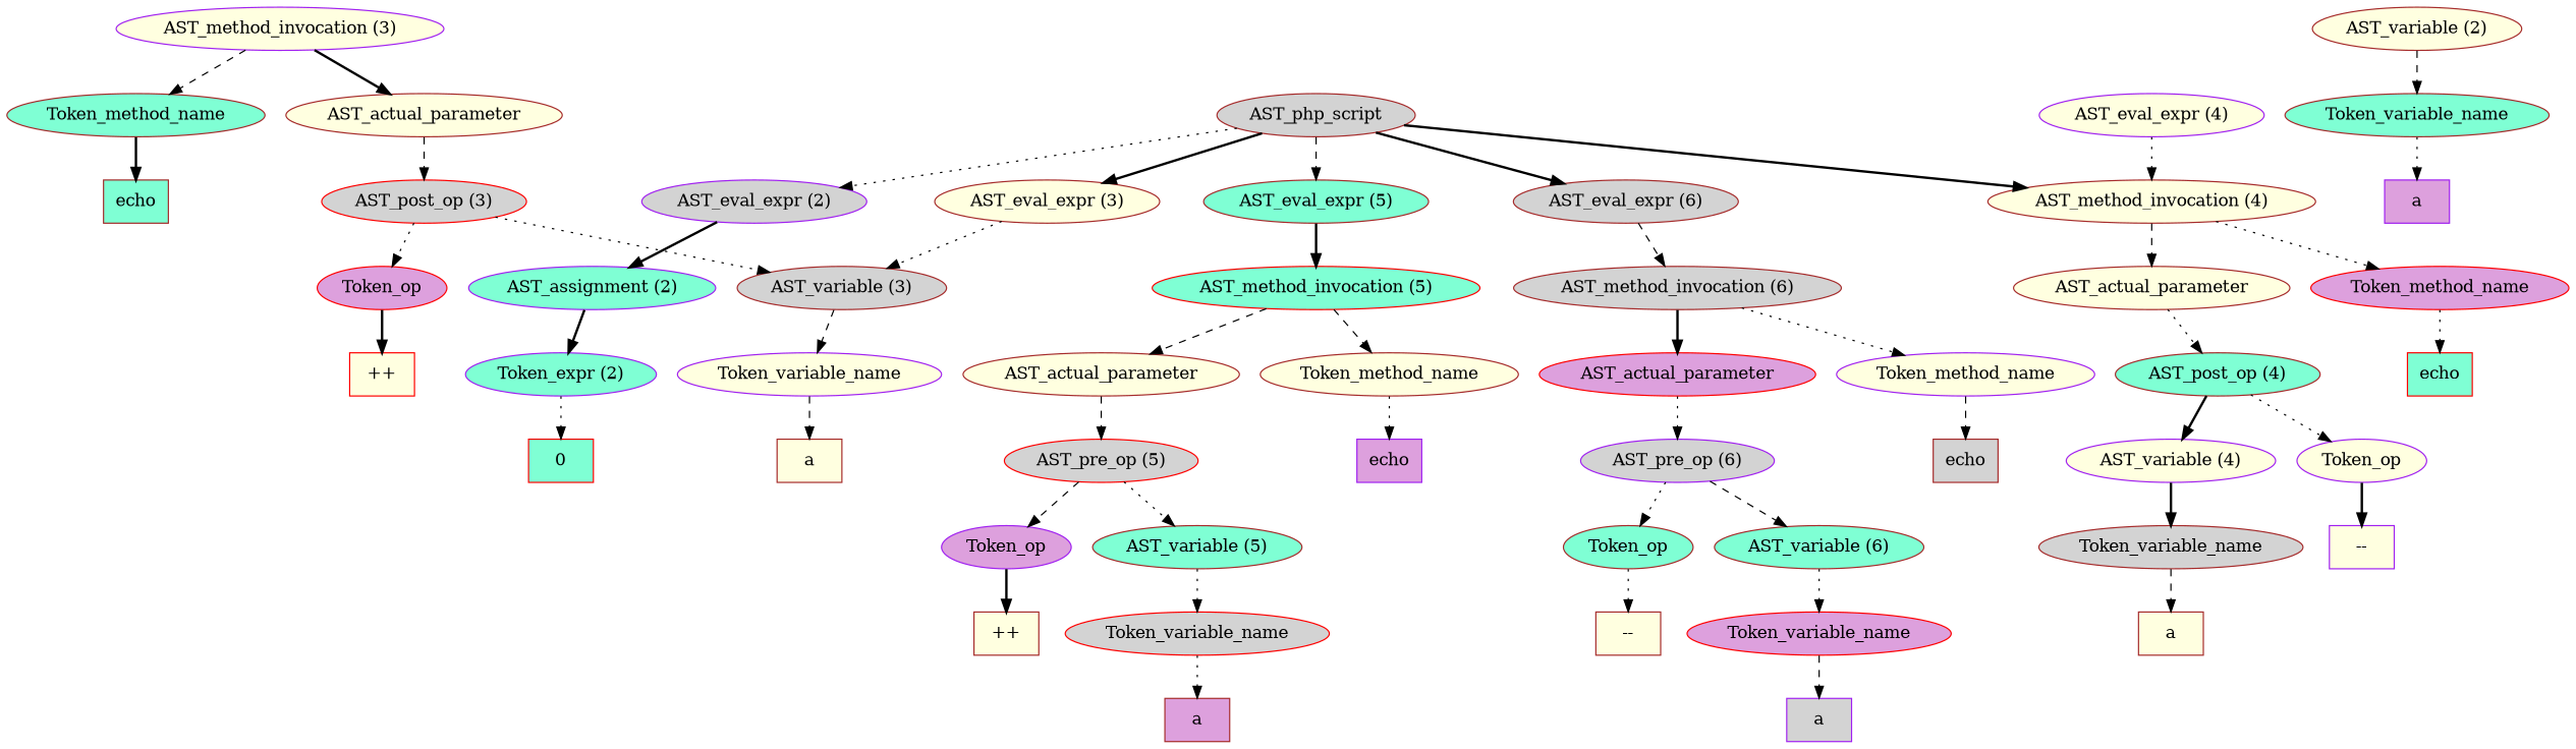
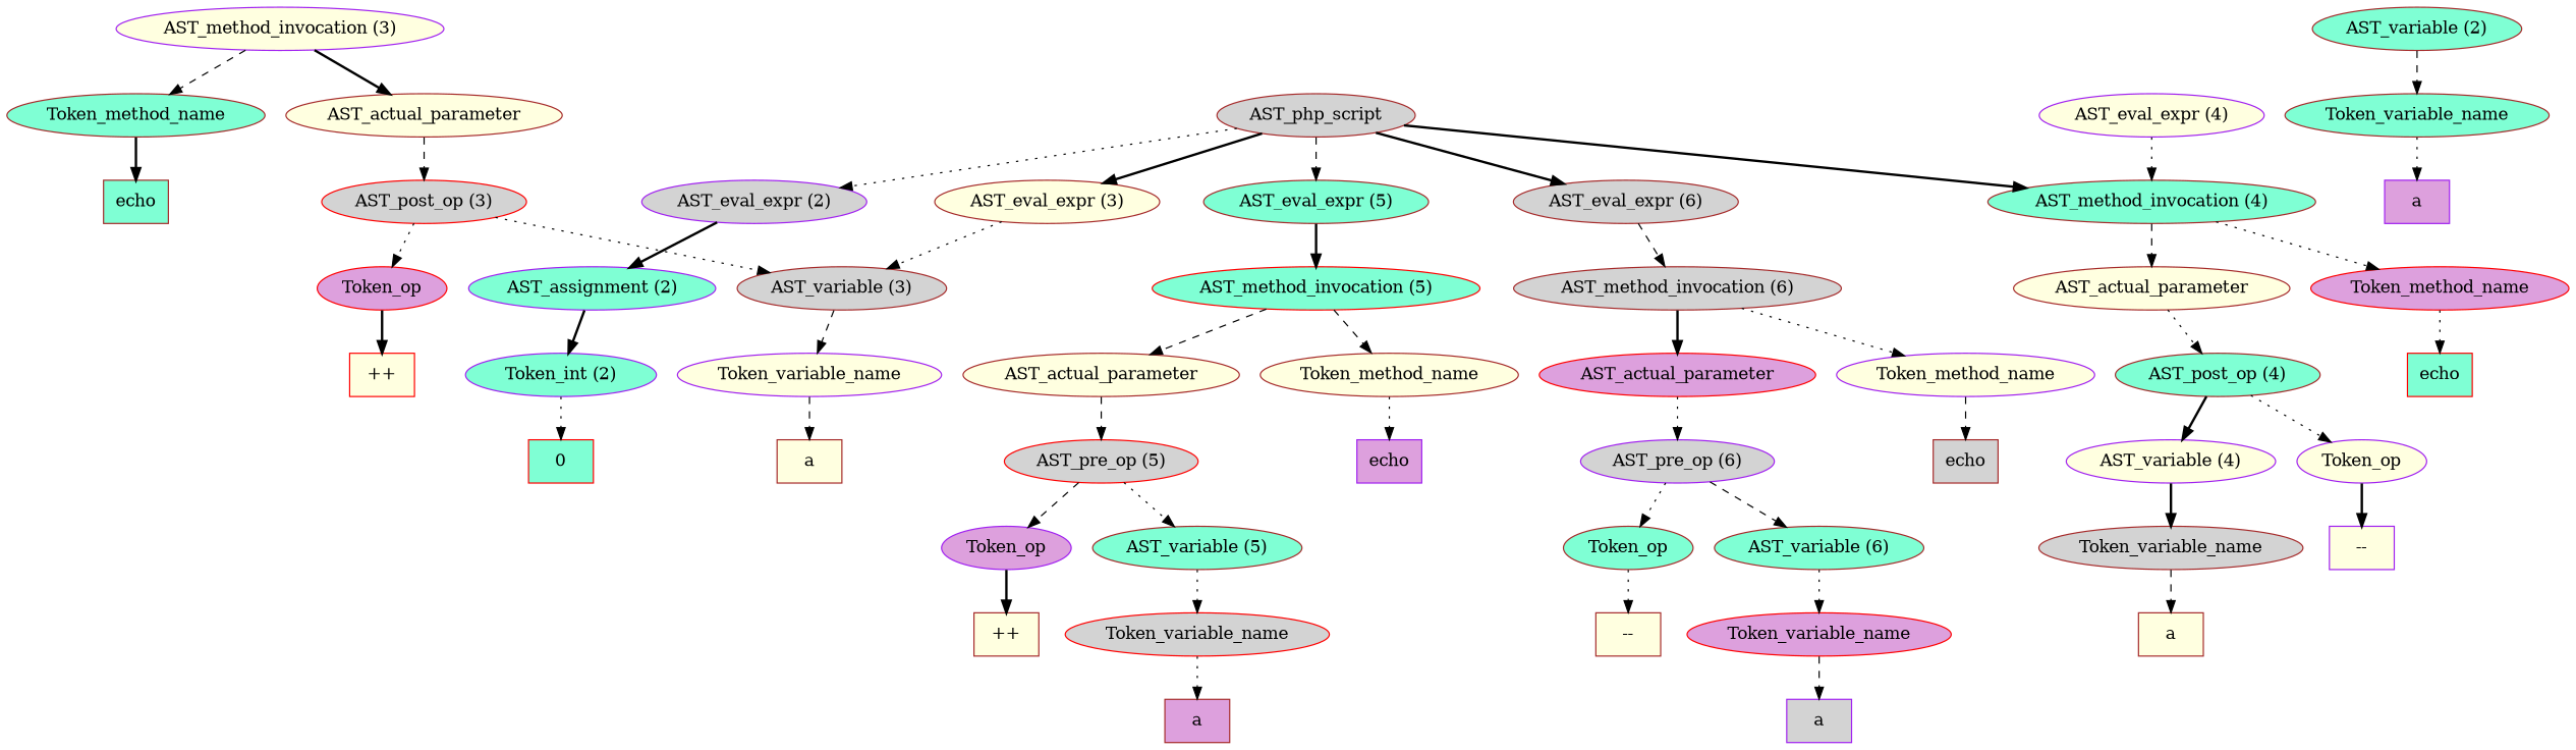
  digraph {
    node [color=brown fillcolor=lightyellow style=filled]
    edge [style=dotted]
    n1 [fillcolor=lightgrey label=AST_php_script]
    n2 [color=purple fillcolor=lightgrey label="AST_eval_expr (2)"]
    n3 [label="AST_eval_expr (3)"]
    n4 [fillcolor=aquamarine label="AST_eval_expr (5)"]
    n5 [fillcolor=lightgrey label="AST_eval_expr (6)"]
-   n6 [label="AST_method_invocation (4)"]
+   n6 [fillcolor=aquamarine label="AST_method_invocation (4)"]
    n7 [color=purple fillcolor=aquamarine label="AST_assignment (2)"]
    n8 [fillcolor=lightgrey label="AST_variable (3)"]
    n9 [color=purple label="AST_eval_expr (4)"]
    n10 [color=red fillcolor=aquamarine label="AST_method_invocation (5)"]
    n11 [fillcolor=lightgrey label="AST_method_invocation (6)"]
-   n12 [color=purple fillcolor=aquamarine label="Token_expr (2)"]
-   n13 [label="AST_variable (2)"]
+   n12 [color=purple fillcolor=aquamarine label="Token_int (2)"]
+   n13 [fillcolor=aquamarine label="AST_variable (2)"]
    n14 [fillcolor=aquamarine label=Token_variable_name]
    n15 [color=red fillcolor=aquamarine label=0 shape=box]
    n16 [color=purple fillcolor=plum label=a shape=box]
    n17 [color=purple label="AST_method_invocation (3)"]
    n18 [fillcolor=aquamarine label=Token_method_name]
    n19 [label=AST_actual_parameter]
    n20 [fillcolor=aquamarine label=echo shape=box]
    n21 [color=red fillcolor=lightgrey label="AST_post_op (3)"]
    n22 [color=red fillcolor=plum label=Token_op]
    n23 [color=purple label=Token_variable_name]
    n24 [color=red label="++" shape=box]
    n25 [label=a shape=box]
    n26 [color=red fillcolor=plum label=Token_method_name]
    n27 [label=AST_actual_parameter]
    n28 [color=red fillcolor=aquamarine label=echo shape=box]
    n29 [fillcolor=aquamarine label="AST_post_op (4)"]
    n30 [color=purple label="AST_variable (4)"]
    n31 [color=purple label=Token_op]
    n32 [fillcolor=lightgrey label=Token_variable_name]
    n33 [color=purple label="--" shape=box]
    n34 [label=a shape=box]
    n35 [label=Token_method_name]
    n36 [label=AST_actual_parameter]
    n37 [color=purple fillcolor=plum label=echo shape=box]
    n38 [color=red fillcolor=lightgrey label="AST_pre_op (5)"]
    n39 [color=purple fillcolor=plum label=Token_op]
    n40 [fillcolor=aquamarine label="AST_variable (5)"]
    n41 [label="++" shape=box]
    n42 [color=red fillcolor=lightgrey label=Token_variable_name]
    n43 [fillcolor=plum label=a shape=box]
    n44 [color=purple label=Token_method_name]
    n45 [color=red fillcolor=plum label=AST_actual_parameter]
    n46 [fillcolor=lightgrey label=echo shape=box]
    n47 [color=purple fillcolor=lightgrey label="AST_pre_op (6)"]
    n48 [fillcolor=aquamarine label=Token_op]
    n49 [fillcolor=aquamarine label="AST_variable (6)"]
    n50 [label="--" shape=box]
    n51 [color=red fillcolor=plum label=Token_variable_name]
    n52 [color=purple fillcolor=lightgrey label=a shape=box]
    n1 -> n2
    n1 -> n3 [style=bold]
    n1 -> n4 [style=dashed]
    n1 -> n5 [style=bold]
    n1 -> n6 [style=bold]
    n2 -> n7 [style=bold]
    n3 -> n8
    n4 -> n10 [style=bold]
    n5 -> n11 [style=dashed]
    n6 -> n26
    n6 -> n27 [style=dashed]
    n7 -> n12 [style=bold]
    n8 -> n23 [style=dashed]
    n9 -> n6
    n10 -> n35 [style=dashed]
    n10 -> n36 [style=dashed]
    n11 -> n44
    n11 -> n45 [style=bold]
    n12 -> n15
    n13 -> n14 [style=dashed]
    n14 -> n16
    n17 -> n18 [style=dashed]
    n17 -> n19 [style=bold]
    n18 -> n20 [style=bold]
    n19 -> n21 [style=dashed]
    n21 -> n8
    n21 -> n22
    n22 -> n24 [style=bold]
    n23 -> n25 [style=dashed]
    n26 -> n28
    n27 -> n29
    n29 -> n30 [style=bold]
    n29 -> n31
    n30 -> n32 [style=bold]
    n31 -> n33 [style=bold]
    n32 -> n34 [style=dashed]
    n35 -> n37
    n36 -> n38 [style=dashed]
    n38 -> n39 [style=dashed]
    n38 -> n40
    n39 -> n41 [style=bold]
    n40 -> n42
    n42 -> n43
    n44 -> n46 [style=dashed]
    n45 -> n47
    n47 -> n48
    n47 -> n49 [style=dashed]
    n48 -> n50
    n49 -> n51
    n51 -> n52 [style=dashed]
  }
